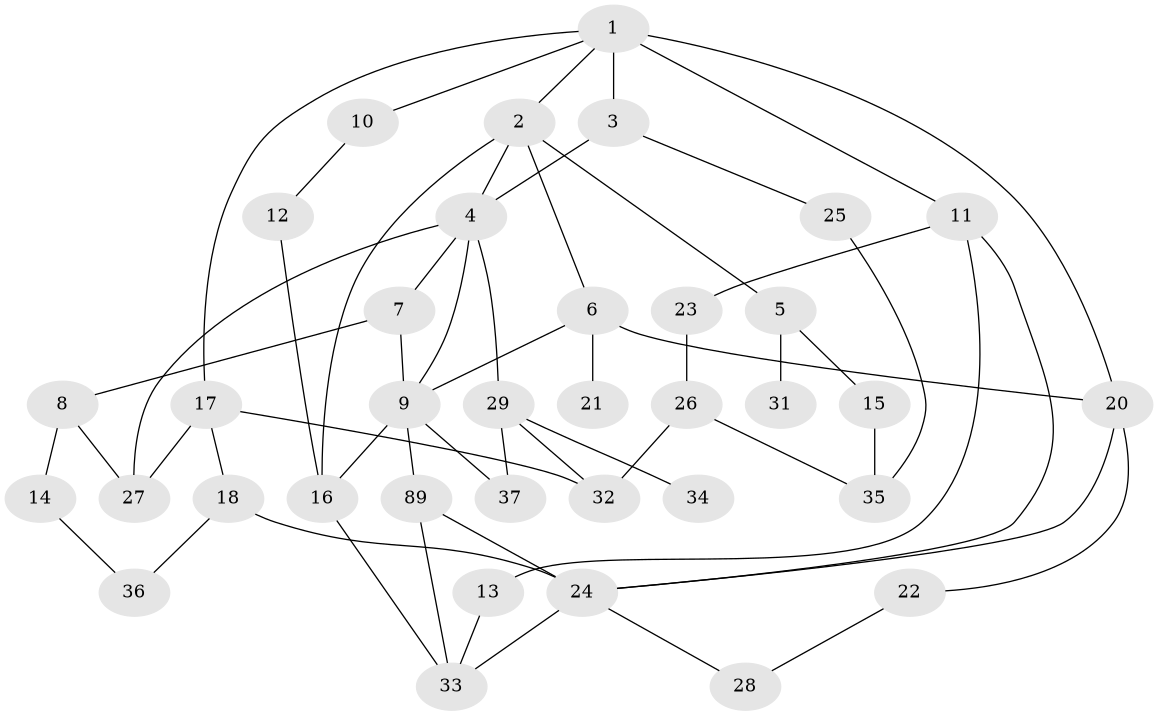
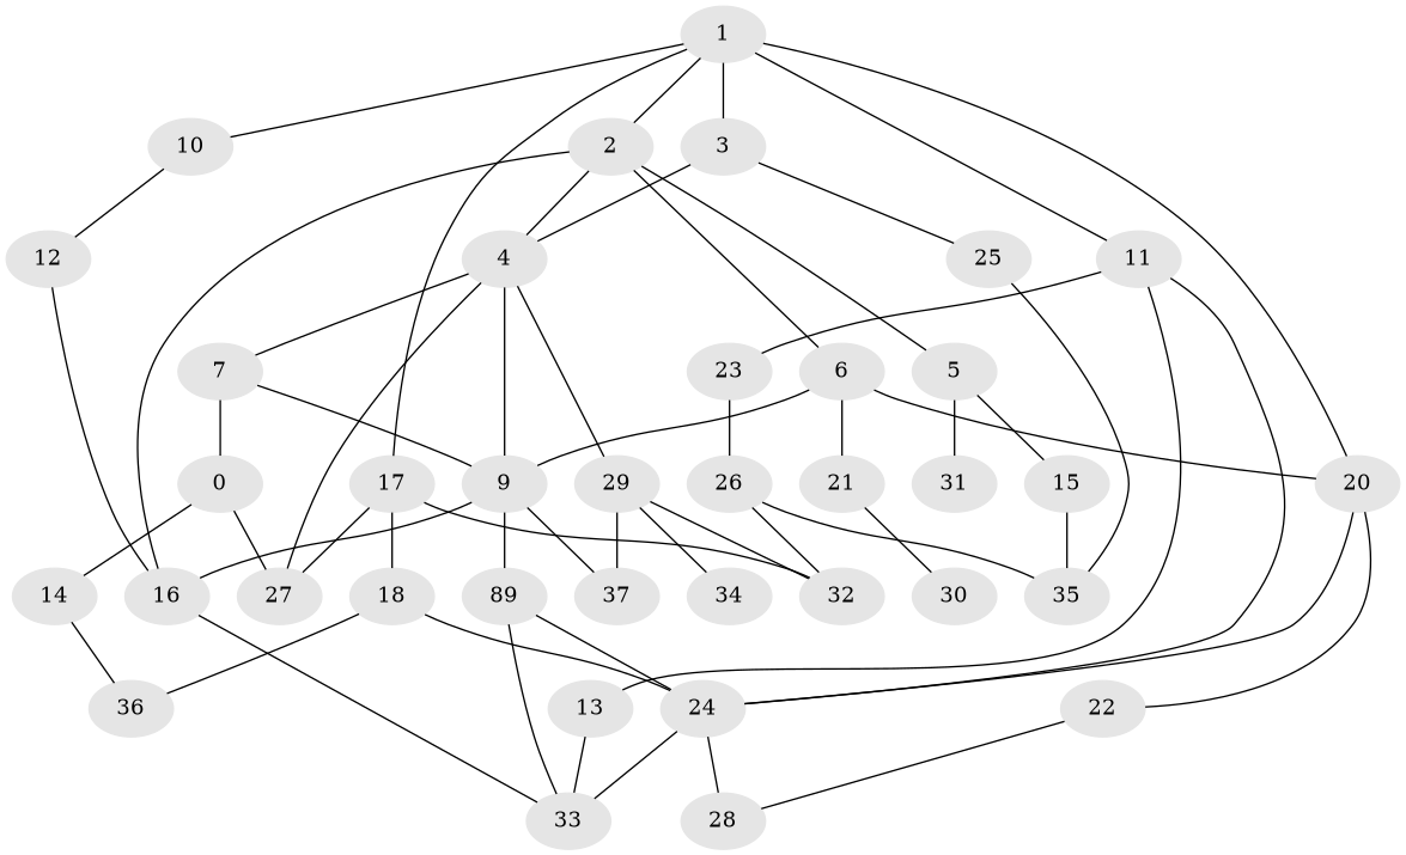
  graph {
    node [color=gray90 style=filled]
    edge [weight=1.0]
    1
    2
    3
    10
    11
    17
    20
    4
    5
    6
    16
    25
    12
    13
    23
    24
    27
    18
    32
    22
    7
    9
    29
    15
    31
    21
    33
    35
-   8
+   8 [label=0]
    n30 [label=89]
    37
    34
+   30
    14
    36
    26
    28
    1 -- 2
    1 -- 3 [weight=2.0]
    1 -- 10
    1 -- 11
    1 -- 17
    1 -- 20
    2 -- 4
    2 -- 5
    2 -- 6
    2 -- 16
    3 -- 4
    3 -- 25
    10 -- 12
    11 -- 13
    11 -- 23
    11 -- 24
    17 -- 27
    17 -- 18
    17 -- 32 [weight=2.0]
    20 -- 24
    20 -- 22
    4 -- 27
    4 -- 7
    4 -- 9 [weight=4.0]
    4 -- 29
    5 -- 15
    5 -- 31
    6 -- 20
    6 -- 9
    6 -- 21
    16 -- 33
    25 -- 35
    12 -- 16
    13 -- 33
    23 -- 26 [weight=2.0]
    24 -- 33
    24 -- 28
    18 -- 24 [weight=2.0]
    18 -- 36
    22 -- 28
    7 -- 9
    7 -- 8 [weight=2.0]
    9 -- 16 [weight=2.0]
    9 -- n30
    9 -- 37
    29 -- 32
    29 -- 37
    29 -- 34
    15 -- 35
+   21 -- 30
    8 -- 27
    8 -- 14
    n30 -- 24
    n30 -- 33
    14 -- 36
    26 -- 32
    26 -- 35
  }
